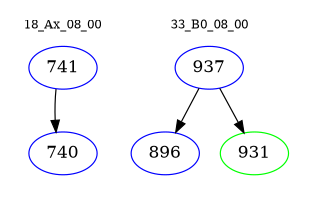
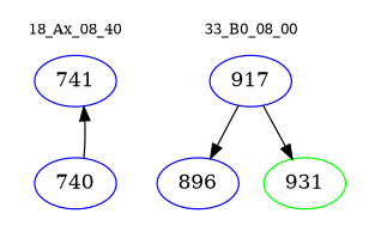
  digraph {
    node [color=blue]
    edge [color=black]
    n1 [label=741]
    n2 [label=740]
-   n3 [label=937]
+   n3 [label=917]
    n4 [label=896]
    n5 [color=green label=931]
    subgraph cluster_1 {
      color=white
      fontsize=10
-     label="18_Ax_08_00"
+     label="18_Ax_08_40"
      n1
      n2
    }
    subgraph cluster_2 {
      color=white
      fontsize=10
      label="33_B0_08_00"
      n3
      n4
      n5
    }
-   n1 -> n2
+   n2 -> n1
    n3 -> n4
    n3 -> n5
  }
